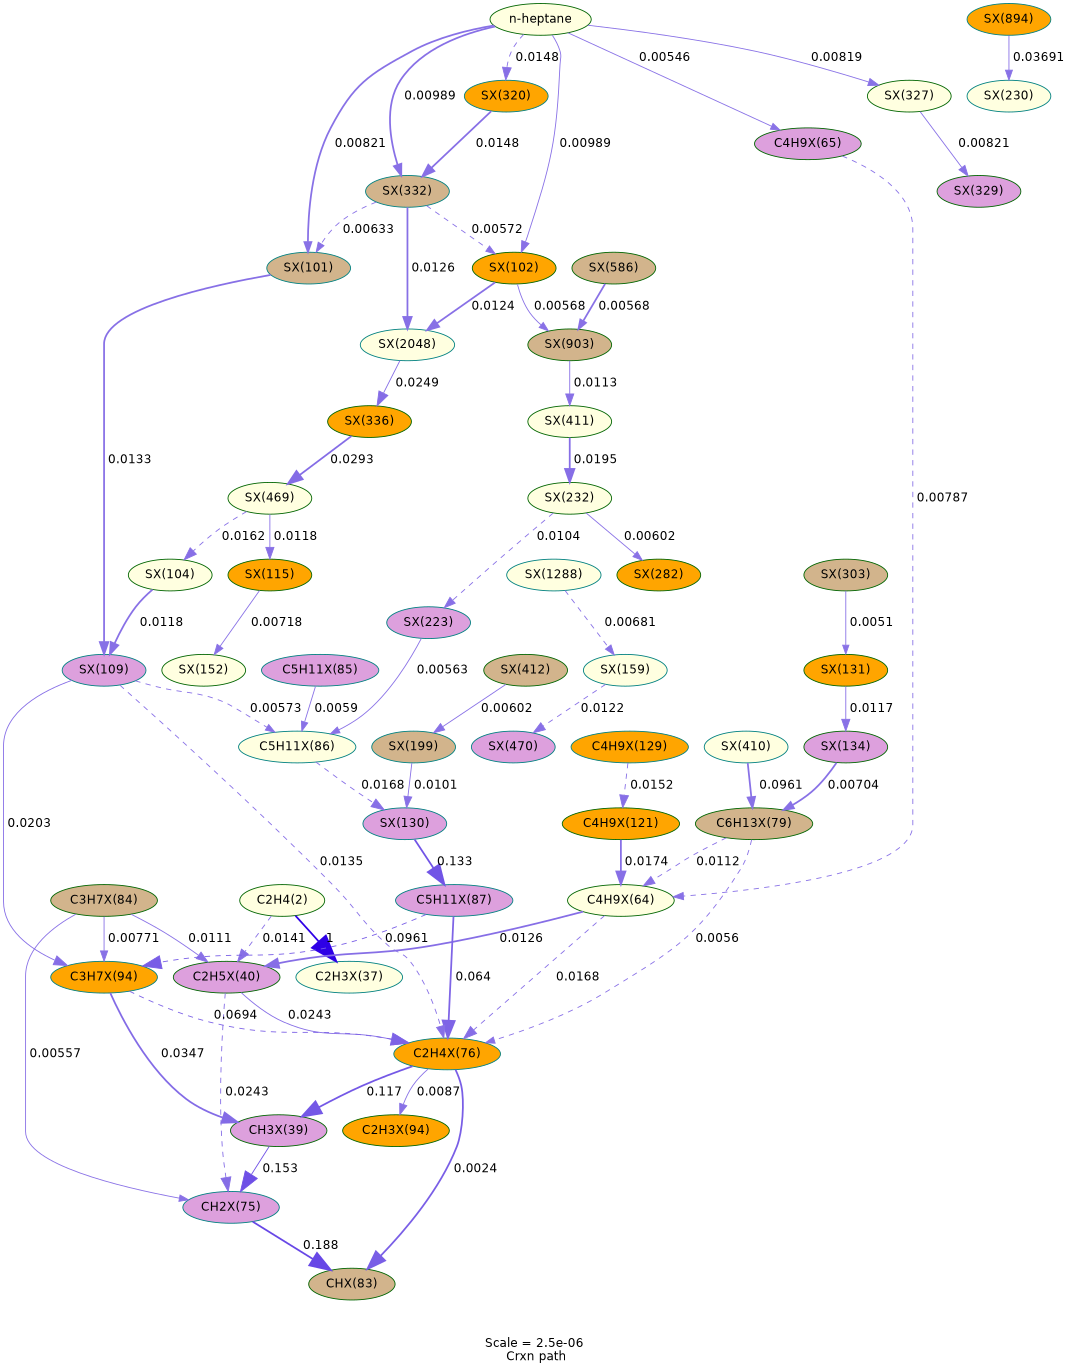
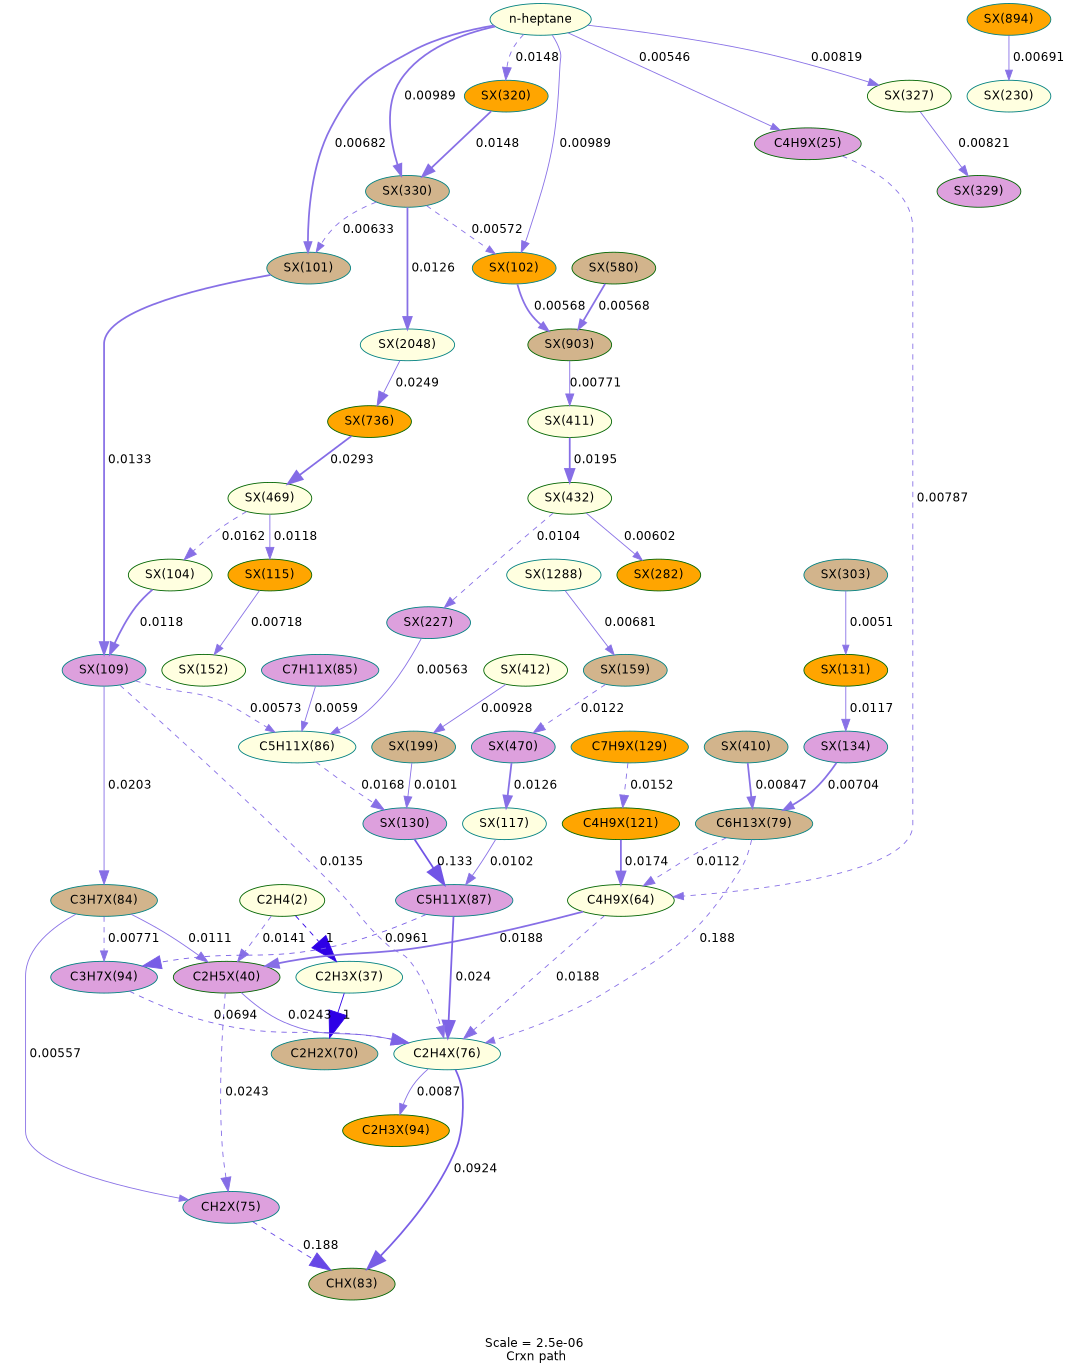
  digraph {
    fontname=Helvetica
    label="Scale = 2.5e-06\l Crxn path"
    node [color=darkgreen fillcolor=lightyellow fontname=Helvetica style=filled]
    edge [arrowsize=1.05 color="0.7, 0.506, 0.9" fontname=Helvetica style=solid]
    n1 [label="C2H4(2)"]
    n2 [color=teal label="C2H3X(37)"]
    n3 [fillcolor=plum label="C2H5X(40)"]
+   n4 [color=teal fillcolor=tan label="C2H2X(70)"]
    n5 [color=teal fillcolor=plum label="CH2X(75)"]
-   n6 [color=teal fillcolor=orange label="C2H4X(76)"]
+   n6 [color=teal label="C2H4X(76)"]
    n7 [fillcolor=tan label="CHX(83)"]
-   n8 [fillcolor=plum label="CH3X(39)"]
    n9 [fillcolor=orange label="C2H3X(94)"]
-   n10 [fillcolor=tan label="C3H7X(84)"]
-   n11 [color=teal fillcolor=orange label="C3H7X(94)"]
+   n10 [color=teal fillcolor=tan label="C3H7X(84)"]
+   n11 [color=teal fillcolor=plum label="C3H7X(94)"]
    n12 [label="C4H9X(64)"]
    n13 [color=teal fillcolor=plum label="C5H11X(87)"]
    n14 [color=teal fillcolor=plum label="SX(109)"]
    n15 [color=teal label="C5H11X(86)"]
    n16 [color=teal fillcolor=plum label="SX(130)"]
-   n17 [fillcolor=tan label="C6H13X(79)"]
+   n17 [color=teal fillcolor=tan label="C6H13X(79)"]
+   n18 [color=teal label="SX(117)"]
    n19 [color=teal fillcolor=tan label="SX(199)"]
-   n20 [color=teal fillcolor=plum label="C5H11X(85)"]
-   n21 [color=teal fillcolor=plum label="SX(223)"]
+   n20 [color=teal fillcolor=plum label="C7H11X(85)"]
+   n21 [color=teal fillcolor=plum label="SX(227)"]
    n22 [color=teal fillcolor=tan label="SX(101)"]
    n23 [label="SX(104)"]
-   n24 [label="n-heptane"]
-   n25 [color=teal fillcolor=tan label="SX(332)"]
-   n26 [fillcolor=plum label="C4H9X(65)"]
-   n27 [fillcolor=orange label="SX(102)"]
+   n24 [color=teal label="n-heptane"]
+   n25 [color=teal fillcolor=tan label="SX(330)"]
+   n26 [fillcolor=plum label="C4H9X(25)"]
+   n27 [color=teal fillcolor=orange label="SX(102)"]
    n28 [color=teal fillcolor=orange label="SX(320)"]
    n29 [label="SX(327)"]
    n30 [color=teal label="SX(2048)"]
    n31 [fillcolor=tan label="SX(903)"]
    n32 [fillcolor=plum label="SX(329)"]
-   n33 [fillcolor=orange label="SX(336)"]
+   n33 [fillcolor=orange label="SX(736)"]
    n34 [label="SX(411)"]
-   n35 [color=teal fillcolor=orange label="C4H9X(129)"]
+   n35 [color=teal fillcolor=orange label="C7H9X(129)"]
    n36 [fillcolor=orange label="C4H9X(121)"]
-   n37 [fillcolor=tan label="SX(412)"]
+   n37 [label="SX(412)"]
    n38 [color=teal fillcolor=plum label="SX(470)"]
    n39 [color=teal fillcolor=orange label="SX(894)"]
    n40 [color=teal label="SX(230)"]
-   n41 [color=teal label="SX(159)"]
+   n41 [color=teal fillcolor=tan label="SX(159)"]
    n42 [color=teal label="SX(1288)"]
    n43 [fillcolor=orange label="SX(115)"]
    n44 [label="SX(152)"]
    n45 [label="SX(469)"]
-   n46 [label="SX(232)"]
+   n46 [label="SX(432)"]
    n47 [fillcolor=orange label="SX(282)"]
-   n48 [fillcolor=tan label="SX(586)"]
-   n49 [fillcolor=plum label="SX(134)"]
+   n48 [fillcolor=tan label="SX(580)"]
+   n49 [color=teal fillcolor=plum label="SX(134)"]
    n50 [fillcolor=orange label="SX(131)"]
-   n51 [color=teal label="SX(410)"]
-   n52 [fillcolor=tan label="SX(303)"]
-   n1 -> n2 [arrowsize=3 color="0.7, 1.5, 0.9" label=" 1" style=bold]
+   n51 [color=teal fillcolor=tan label="SX(410)"]
+   n52 [color=teal fillcolor=tan label="SX(303)"]
+   n1 -> n2 [arrowsize=3 color="0.7, 1.5, 0.9" label=" 1" style=dashed]
    n1 -> n3 [arrowsize=1.39 color="0.7, 0.514, 0.9" label=" 0.0141" style=dashed]
+   n2 -> n4 [arrowsize=3 color="0.7, 1.5, 0.9" label=" 1"]
    n3 -> n5 [arrowsize=1.6 color="0.7, 0.524, 0.9" label=" 0.0243" style=dashed]
    n3 -> n6 [arrowsize=1.6 color="0.7, 0.524, 0.9" label=" 0.0243"]
-   n5 -> n7 [arrowsize=2.37 color="0.7, 0.688, 0.9" label=" 0.188" style=bold]
-   n6 -> n7 [arrowsize=2.1 color="0.7, 0.592, 0.9" label=" 0.0024" style=bold]
-   n6 -> n8 [arrowsize=2.19 color="0.7, 0.617, 0.9" label=" 0.117" style=bold]
+   n5 -> n7 [arrowsize=2.37 color="0.7, 0.688, 0.9" label=" 0.188" style=dashed]
+   n6 -> n7 [arrowsize=2.1 color="0.7, 0.592, 0.9" label=" 0.0924" style=bold]
    n6 -> n9 [arrowsize=1.21 color="0.7, 0.509, 0.9" label=" 0.0087"]
-   n8 -> n5 [arrowsize=2.29 color="0.7, 0.653, 0.9" label=" 0.153"]
    n10 -> n3 [arrowsize=1.3 color="0.7, 0.511, 0.9" label=" 0.0111"]
    n10 -> n5 [arrowsize=1.04 label=" 0.00557"]
-   n10 -> n11 [arrowsize=1.16 color="0.7, 0.508, 0.9" label=" 0.00771"]
+   n10 -> n11 [arrowsize=1.16 color="0.7, 0.508, 0.9" label=" 0.00771" style=dashed]
    n11 -> n6 [arrowsize=1.99 color="0.7, 0.569, 0.9" label=" 0.0694" style=dashed]
-   n11 -> n8 [arrowsize=1.73 color="0.7, 0.535, 0.9" label=" 0.0347" style=bold]
-   n12 -> n3 [arrowsize=1.5 color="0.7, 0.519, 0.9" label=" 0.0126" style=bold]
-   n12 -> n6 [arrowsize=1.5 color="0.7, 0.519, 0.9" label=" 0.0168" style=dashed]
-   n13 -> n6 [arrowsize=1.96 color="0.7, 0.564, 0.9" label=" 0.064" style=bold]
+   n12 -> n3 [arrowsize=1.5 color="0.7, 0.519, 0.9" label=" 0.0188" style=bold]
+   n12 -> n6 [arrowsize=1.5 color="0.7, 0.519, 0.9" label=" 0.0188" style=dashed]
+   n13 -> n6 [arrowsize=1.96 color="0.7, 0.564, 0.9" label=" 0.024" style=bold]
    n13 -> n11 [arrowsize=2.12 color="0.7, 0.596, 0.9" label=" 0.0961" style=dashed]
    n14 -> n6 [arrowsize=1.38 color="0.7, 0.514, 0.9" label=" 0.0135" style=dashed]
-   n14 -> n11 [arrowsize=1.53 color="0.7, 0.52, 0.9" label=" 0.0203"]
+   n14 -> n10 [arrowsize=1.53 color="0.7, 0.52, 0.9" label=" 0.0203"]
    n14 -> n15 [label=" 0.00573" style=dashed]
    n15 -> n16 [arrowsize=1.46 color="0.7, 0.517, 0.9" label=" 0.0168" style=dashed]
    n16 -> n13 [arrowsize=2.24 color="0.7, 0.633, 0.9" label=" 0.133" style=bold]
-   n17 -> n6 [arrowsize=1.04 label=" 0.0056" style=dashed]
+   n17 -> n6 [arrowsize=1.04 label=" 0.188" style=dashed]
    n17 -> n12 [arrowsize=1.3 color="0.7, 0.511, 0.9" label=" 0.0112" style=dashed]
+   n18 -> n13 [arrowsize=1.27 color="0.7, 0.51, 0.9" label=" 0.0102"]
    n19 -> n16 [arrowsize=1.27 color="0.7, 0.51, 0.9" label=" 0.0101"]
    n20 -> n15 [arrowsize=1.06 label=" 0.0059"]
    n21 -> n15 [arrowsize=1.04 label=" 0.00563"]
    n22 -> n14 [arrowsize=1.37 color="0.7, 0.513, 0.9" label=" 0.0133" style=bold]
    n23 -> n14 [arrowsize=1.32 color="0.7, 0.512, 0.9" label=" 0.0118" style=bold]
-   n24 -> n22 [arrowsize=1.12 color="0.7, 0.507, 0.9" label=" 0.00821" style=bold]
+   n24 -> n22 [arrowsize=1.12 color="0.7, 0.507, 0.9" label=" 0.00682" style=bold]
    n24 -> n25 [arrowsize=1.26 color="0.7, 0.51, 0.9" label=" 0.00989" style=bold]
    n24 -> n26 [arrowsize=1.03 color="0.7, 0.505, 0.9" label=" 0.00546"]
    n24 -> n27 [arrowsize=1.26 color="0.7, 0.51, 0.9" label=" 0.00989"]
    n24 -> n28 [arrowsize=1.41 color="0.7, 0.515, 0.9" label=" 0.0148" style=dashed]
    n24 -> n29 [arrowsize=1.19 color="0.7, 0.508, 0.9" label=" 0.00819"]
    n25 -> n22 [arrowsize=1.09 label=" 0.00633" style=dashed]
    n25 -> n27 [label=" 0.00572" style=dashed]
    n25 -> n30 [arrowsize=1.35 color="0.7, 0.513, 0.9" label=" 0.0126" style=bold]
    n26 -> n12 [arrowsize=1.17 color="0.7, 0.508, 0.9" label=" 0.00787" style=dashed]
-   n27 -> n30 [arrowsize=1.34 color="0.7, 0.512, 0.9" label=" 0.0124" style=bold]
-   n27 -> n31 [label=" 0.00568"]
+   n27 -> n31 [label=" 0.00568" style=bold]
    n28 -> n25 [arrowsize=1.41 color="0.7, 0.515, 0.9" label=" 0.0148" style=bold]
    n29 -> n32 [arrowsize=1.19 color="0.7, 0.508, 0.9" label=" 0.00821"]
    n30 -> n33 [arrowsize=1.61 color="0.7, 0.525, 0.9" label=" 0.0249"]
-   n31 -> n34 [arrowsize=1.31 color="0.7, 0.511, 0.9" label=" 0.0113"]
+   n31 -> n34 [arrowsize=1.31 color="0.7, 0.511, 0.9" label=" 0.00771"]
    n33 -> n45 [arrowsize=1.67 color="0.7, 0.529, 0.9" label=" 0.0293" style=bold]
    n34 -> n46 [arrowsize=1.51 color="0.7, 0.52, 0.9" label=" 0.0195" style=bold]
    n35 -> n36 [arrowsize=1.42 color="0.7, 0.515, 0.9" label=" 0.0152" style=dashed]
    n36 -> n12 [arrowsize=1.47 color="0.7, 0.517, 0.9" label=" 0.0174" style=bold]
-   n37 -> n19 [arrowsize=1.23 color="0.7, 0.509, 0.9" label=" 0.00602"]
-   n39 -> n40 [arrowsize=1.12 color="0.7, 0.507, 0.9" label=" 0.03691"]
+   n37 -> n19 [arrowsize=1.23 color="0.7, 0.509, 0.9" label=" 0.00928"]
+   n38 -> n18 [arrowsize=1.35 color="0.7, 0.513, 0.9" label=" 0.0126" style=bold]
+   n39 -> n40 [arrowsize=1.12 color="0.7, 0.507, 0.9" label=" 0.00691"]
    n41 -> n38 [arrowsize=1.34 color="0.7, 0.512, 0.9" label=" 0.0122" style=dashed]
-   n42 -> n41 [arrowsize=1.12 color="0.7, 0.507, 0.9" label=" 0.00681" style=dashed]
+   n42 -> n41 [arrowsize=1.12 color="0.7, 0.507, 0.9" label=" 0.00681"]
    n43 -> n44 [arrowsize=1.14 color="0.7, 0.507, 0.9" label=" 0.00718"]
    n45 -> n23 [arrowsize=1.44 color="0.7, 0.516, 0.9" label=" 0.0162" style=dashed]
    n45 -> n43 [arrowsize=1.32 color="0.7, 0.512, 0.9" label=" 0.0118"]
    n46 -> n21 [arrowsize=1.27 color="0.7, 0.51, 0.9" label=" 0.0104" style=dashed]
    n46 -> n47 [arrowsize=1.07 label=" 0.00602"]
    n48 -> n31 [label=" 0.00568" style=bold]
    n49 -> n17 [arrowsize=1.13 color="0.7, 0.507, 0.9" label=" 0.00704" style=bold]
    n50 -> n49 [arrowsize=1.32 color="0.7, 0.512, 0.9" label=" 0.0117"]
-   n51 -> n17 [arrowsize=1.2 color="0.7, 0.508, 0.9" label=" 0.0961" style=bold]
+   n51 -> n17 [arrowsize=1.2 color="0.7, 0.508, 0.9" label=" 0.00847" style=bold]
    n52 -> n50 [arrowsize=1.01 color="0.7, 0.505, 0.9" label=" 0.0051"]
  }
